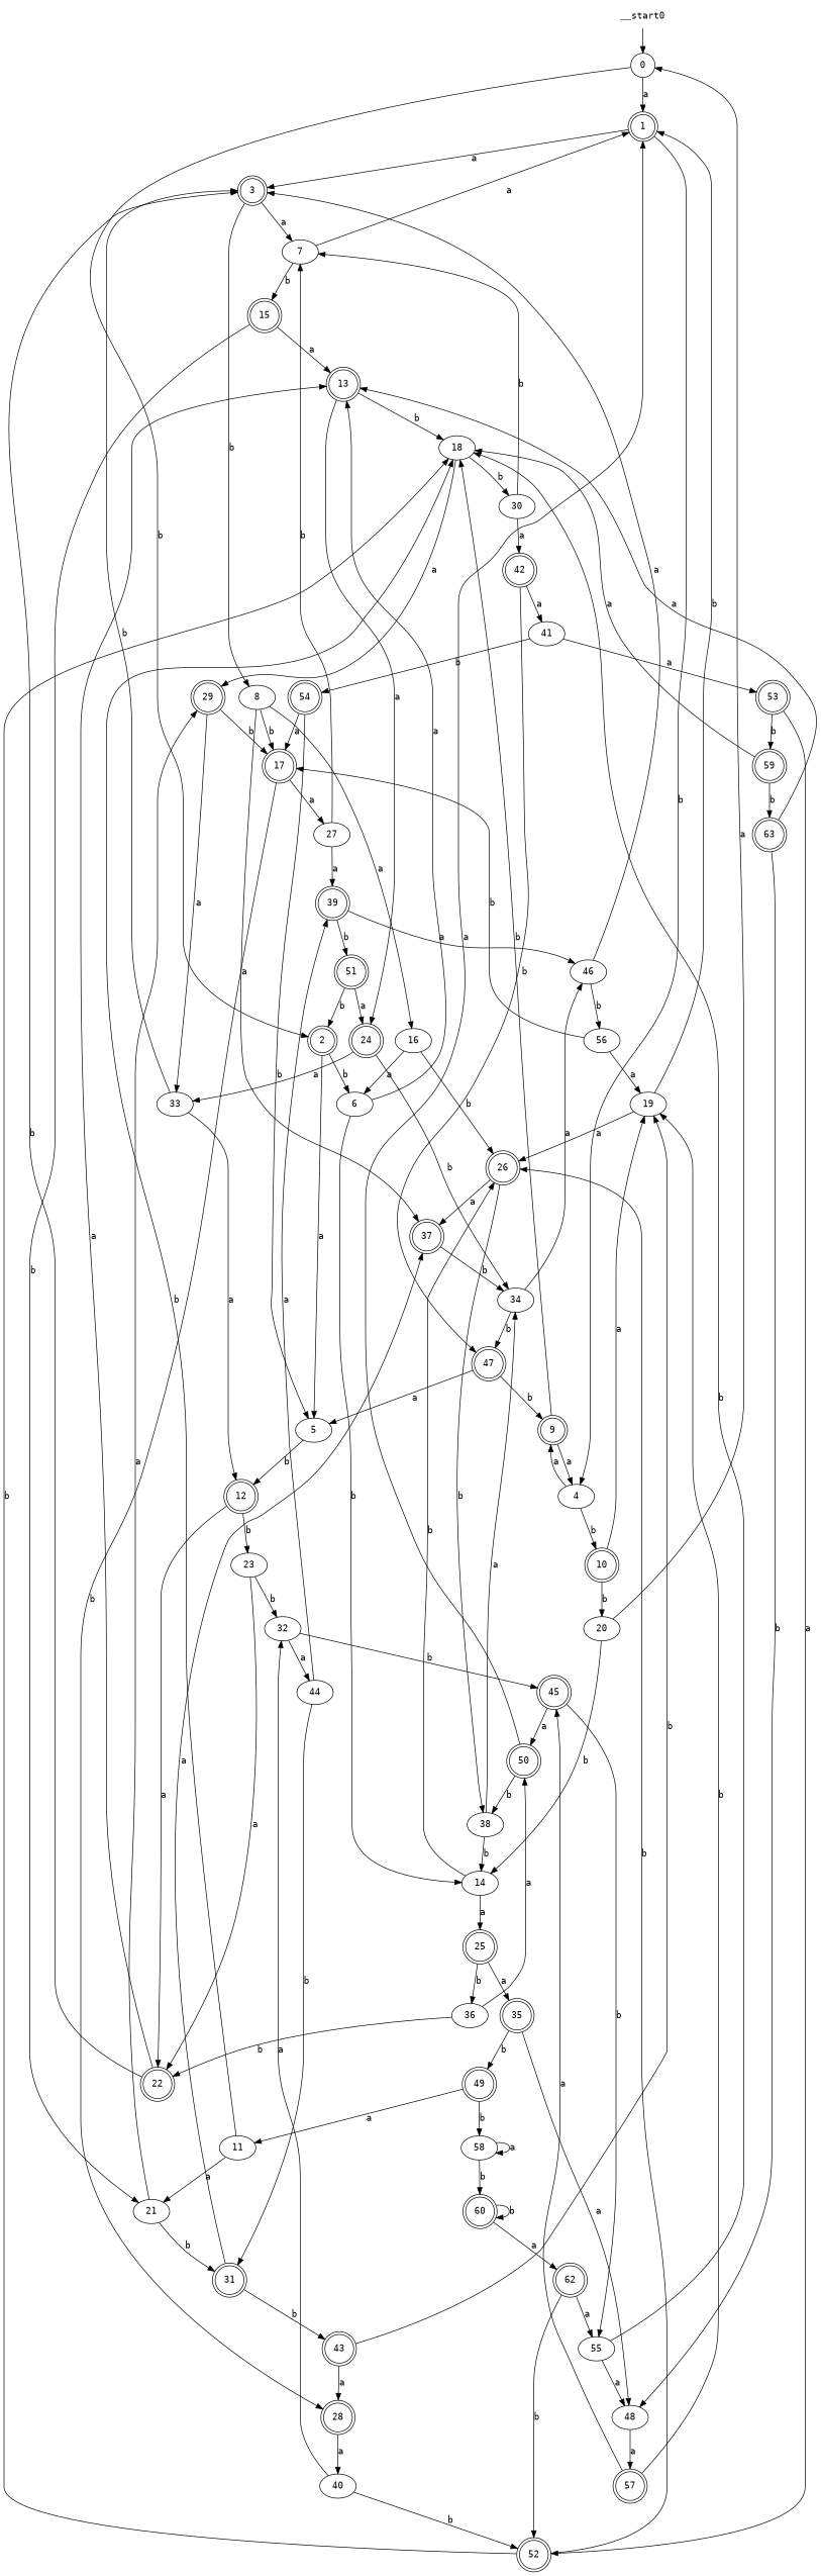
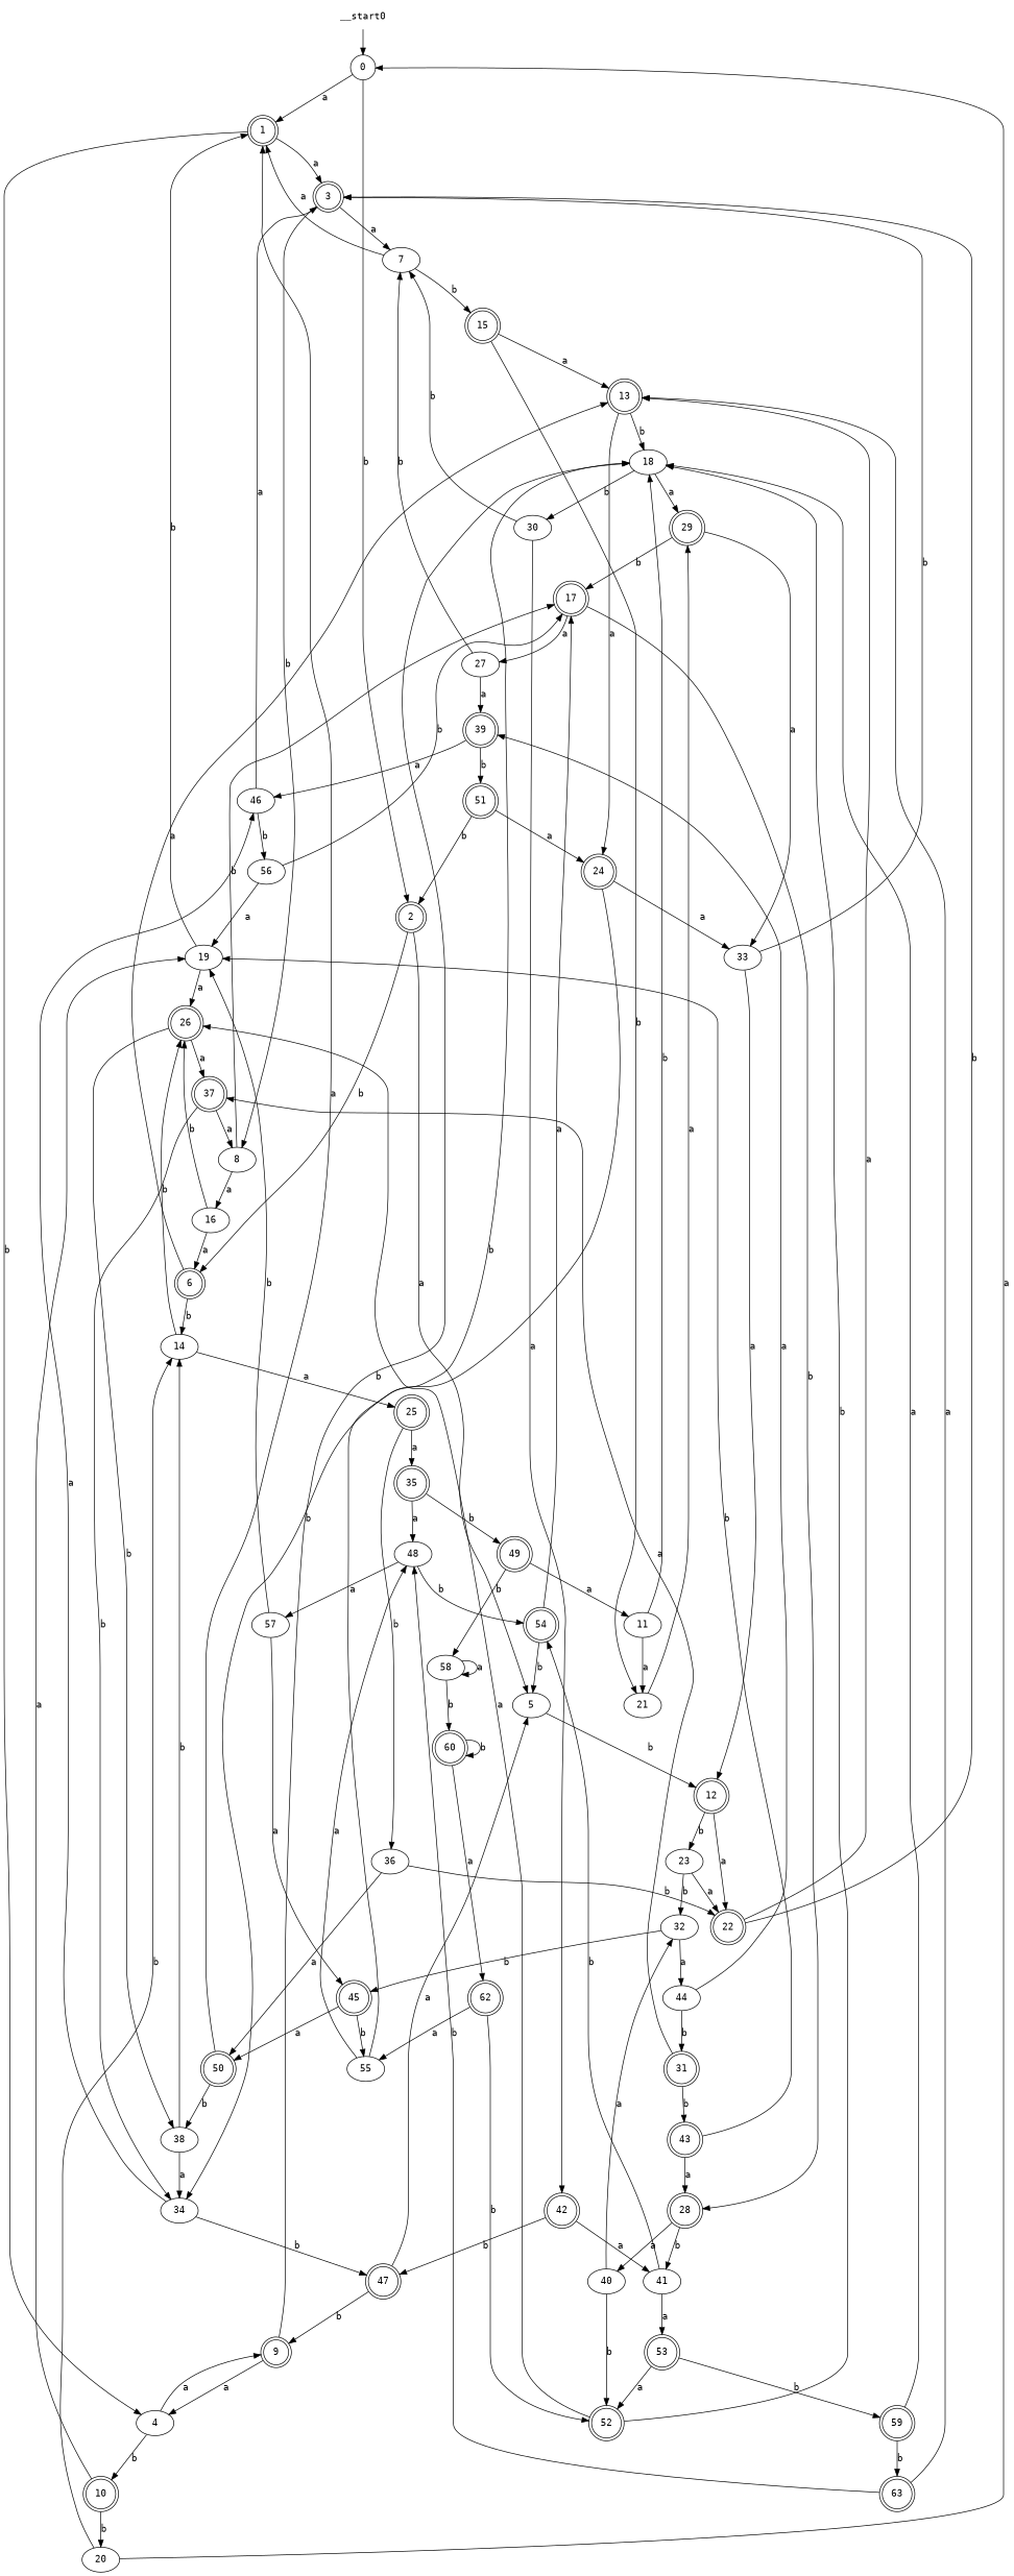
  digraph {
    fontname="DejaVu Sans Mono"
    node [fontname="DejaVu Sans Mono" shape=doublecircle]
    edge [fontname="DejaVu Sans Mono"]
    __start0 [shape=none]
    0 [shape=circle]
    1
    2
    3
    4 [shape=""]
    5 [shape=""]
-   6 [shape=ellipse]
+   6
    7 [shape=""]
    8 [shape=""]
    9
    10
    12
    13
    14 [shape=""]
    15
    16 [shape=""]
    17
    18 [shape=""]
    19 [shape=""]
    20 [shape=""]
    11 [shape=""]
    21 [shape=""]
    22
    23 [shape=""]
    24
    25
    26
    27 [shape=""]
    28
    29
    30 [shape=""]
    31
    32 [shape=""]
    33 [shape=""]
    34 [shape=""]
    35
    36 [shape=""]
    37
    38 [shape=""]
    39
    40 [shape=""]
    41 [shape=""]
    42
    43
    44 [shape=""]
    45
    46 [shape=""]
    47
    48 [shape=""]
    49
    50
    51
    52
    53
    54
    55 [shape=""]
    56 [shape=""]
-   57
+   57 [shape=""]
    58 [shape=""]
    59
    60
    n63 [label=63]
    62
    __start0 -> 0
    0 -> 1 [label=a]
    0 -> 2 [label=b]
    1 -> 3 [label=a]
    1 -> 4 [label=b]
    2 -> 5 [label=a]
    2 -> 6 [label=b]
    3 -> 7 [label=a]
    3 -> 8 [label=b]
    4 -> 9 [label=a]
    4 -> 10 [label=b]
    5 -> 12 [label=b]
    6 -> 13 [label=a]
    6 -> 14 [label=b]
    7 -> 1 [label=a]
    7 -> 15 [label=b]
    8 -> 16 [label=a]
    8 -> 17 [label=b]
    9 -> 4 [label=a]
    9 -> 18 [label=b]
    10 -> 19 [label=a]
    10 -> 20 [label=b]
    12 -> 22 [label=a]
    12 -> 23 [label=b]
    13 -> 18 [label=b]
    13 -> 24 [label=a]
    14 -> 25 [label=a]
    14 -> 26 [label=b]
    15 -> 13 [label=a]
    15 -> 21 [label=b]
    16 -> 6 [label=a]
    16 -> 26 [label=b]
    17 -> 27 [label=a]
    17 -> 28 [label=b]
    18 -> 29 [label=a]
    18 -> 30 [label=b]
    19 -> 1 [label=b]
    19 -> 26 [label=a]
    20 -> 0 [label=a]
    20 -> 14 [label=b]
    11 -> 18 [label=b]
    11 -> 21 [label=a]
    21 -> 29 [label=a]
-   21 -> 31 [label=b]
    22 -> 3 [label=b]
    22 -> 13 [label=a]
    23 -> 22 [label=a]
    23 -> 32 [label=b]
    24 -> 33 [label=a]
    24 -> 34 [label=b]
    25 -> 35 [label=a]
    25 -> 36 [label=b]
    26 -> 37 [label=a]
    26 -> 38 [label=b]
    27 -> 7 [label=b]
    27 -> 39 [label=a]
    28 -> 40 [label=a]
+   28 -> 41 [label=b]
    29 -> 17 [label=b]
    29 -> 33 [label=a]
    30 -> 7 [label=b]
    30 -> 42 [label=a]
    31 -> 37 [label=a]
    31 -> 43 [label=b]
    32 -> 44 [label=a]
    32 -> 45 [label=b]
    33 -> 3 [label=b]
    33 -> 12 [label=a]
    34 -> 46 [label=a]
    34 -> 47 [label=b]
    35 -> 48 [label=a]
    35 -> 49 [label=b]
    36 -> 22 [label=b]
    36 -> 50 [label=a]
-   8 -> 37 [label=a]
+   37 -> 8 [label=a]
    37 -> 34 [label=b]
    38 -> 14 [label=b]
    38 -> 34 [label=a]
    39 -> 46 [label=a]
    39 -> 51 [label=b]
    40 -> 32 [label=a]
    40 -> 52 [label=b]
    41 -> 53 [label=a]
    41 -> 54 [label=b]
    42 -> 41 [label=a]
    42 -> 47 [label=b]
    43 -> 19 [label=b]
    43 -> 28 [label=a]
    44 -> 31 [label=b]
    44 -> 39 [label=a]
    45 -> 50 [label=a]
    45 -> 55 [label=b]
    46 -> 3 [label=a]
    46 -> 56 [label=b]
    47 -> 5 [label=a]
    47 -> 9 [label=b]
+   48 -> 54 [label=b]
    48 -> 57 [label=a]
    49 -> 11 [label=a]
    49 -> 58 [label=b]
    50 -> 1 [label=a]
    50 -> 38 [label=b]
    51 -> 2 [label=b]
    51 -> 24 [label=a]
    52 -> 18 [label=b]
-   52 -> 26 [label=b]
+   52 -> 26 [label=a]
    53 -> 52 [label=a]
    53 -> 59 [label=b]
    54 -> 5 [label=b]
    54 -> 17 [label=a]
    55 -> 18 [label=b]
    55 -> 48 [label=a]
    56 -> 17 [label=b]
    56 -> 19 [label=a]
    57 -> 19 [label=b]
    57 -> 45 [label=a]
    58 -> 58 [label=a]
    58 -> 60 [label=b]
    59 -> 18 [label=a]
    59 -> n63 [label=b]
    60 -> 60 [label=b]
    60 -> 62 [label=a]
    n63 -> 13 [label=a]
    n63 -> 48 [label=b]
    62 -> 52 [label=b]
    62 -> 55 [label=a]
  }
